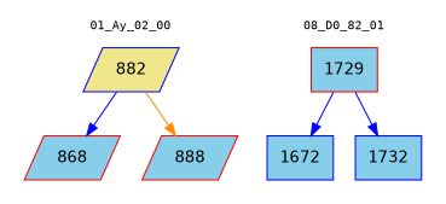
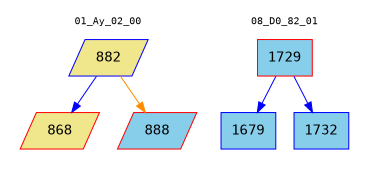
  digraph {
    fontname="DejaVu Sans Mono"
    node [color=blue fillcolor=skyblue fontname="DejaVu Sans Mono" shape=parallelogram style=filled]
    edge [color=blue fontname="DejaVu Sans Mono"]
    n1 [fillcolor=khaki label=882]
-   n2 [color=red label=868]
+   n2 [color=red fillcolor=khaki label=868]
    n3 [color=red label=888]
    n4 [color=red label=1729 shape=box]
-   n5 [label=1672 shape=box]
+   n5 [label=1679 shape=box]
    n6 [label=1732 shape=box]
    subgraph cluster_1 {
      color=white
      fontsize=10
      label="01_Ay_02_00"
      n1
      n2
      n3
    }
    subgraph cluster_2 {
      color=white
      fontsize=10
      label="08_D0_82_01"
      n4
      n5
      n6
    }
    n1 -> n2
    n1 -> n3 [color=darkorange]
    n4 -> n5
    n4 -> n6
  }
